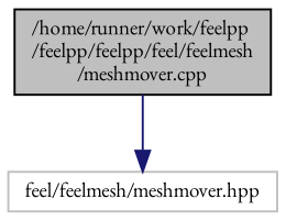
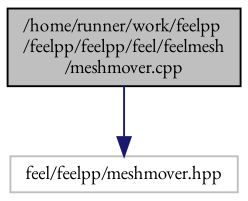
  digraph {
    fontname="EB Garamond"
    node [fontname="EB Garamond" fontsize=10 shape=record style=filled]
    n1 [color=black fillcolor=grey75 fontcolor=black height=0.2 label="/home/runner/work/feelpp\l/feelpp/feelpp/feel/feelmesh\l/meshmover.cpp" width=0.4]
-   n2 [color=grey75 fillcolor=white height=0.2 label="feel/feelmesh/meshmover.hpp" width=0.4]
+   n2 [color=grey75 fillcolor=white height=0.2 label="feel/feelpp/meshmover.hpp" width=0.4]
    n1 -> n2 [color=midnightblue fontname="EB Garamond" fontsize=10 labelfontname=Helvetica labelfontsize=10 style=solid]
  }
